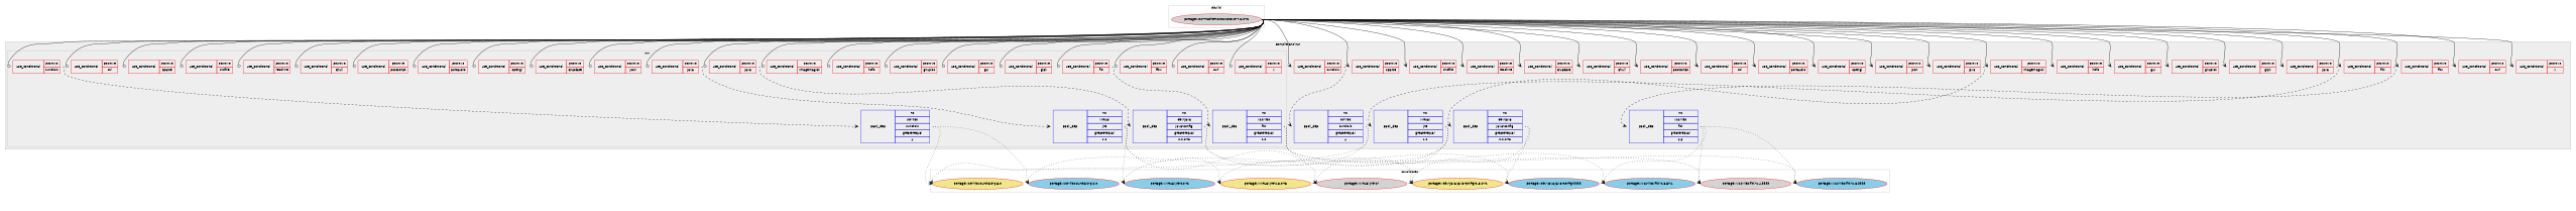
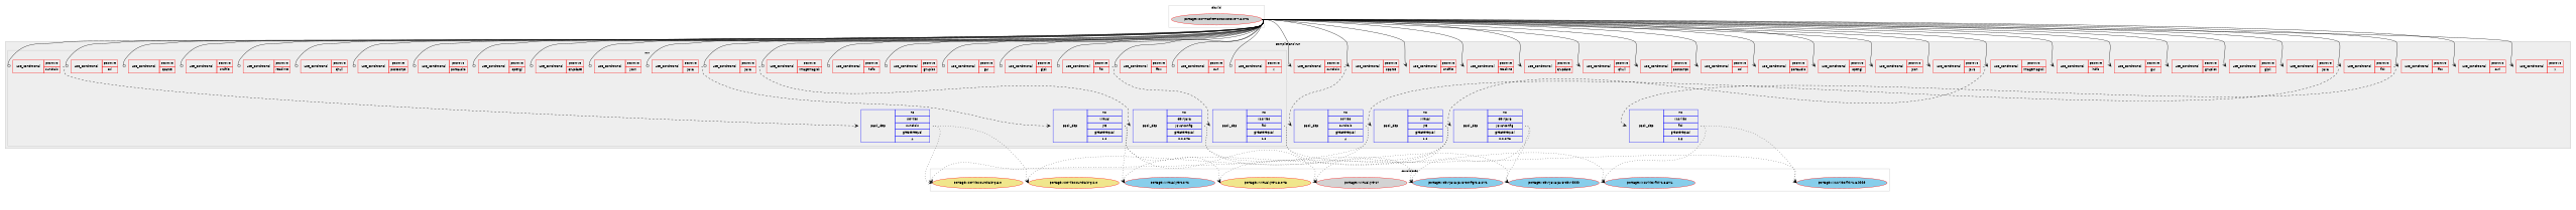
  digraph {
    compound=true
    concentrate=true
    fontname=Helvetica
    fontsize=10
    newrank=true
    rankdir=TB
    ranksep=1.5
    node [color=red fontname=Helvetica fontsize=10 shape=none]
    edge [arrowhead=vee headport=w style=solid tailport=e weight=20]
    n1 [fillcolor=lightgrey label="portage://sci-mathematics/octave-7.3.0-r2" style=filled width=4 shape=""]
    n2 [label=<<TABLE BORDER="0" CELLBORDER="1" CELLSPACING="0" CELLPADDING="4"><TR><TD ROWSPAN="3" CELLPADDING="10">use_conditional</TD></TR><TR><TD>positive</TD></TR><TR><TD>X</TD></TR></TABLE>>]
    n3 [label=<<TABLE BORDER="0" CELLBORDER="1" CELLSPACING="0" CELLPADDING="4"><TR><TD ROWSPAN="3" CELLPADDING="10">use_conditional</TD></TR><TR><TD>positive</TD></TR><TR><TD>curl</TD></TR></TABLE>>]
    n4 [label=<<TABLE BORDER="0" CELLBORDER="1" CELLSPACING="0" CELLPADDING="4"><TR><TD ROWSPAN="3" CELLPADDING="10">use_conditional</TD></TR><TR><TD>positive</TD></TR><TR><TD>fftw</TD></TR></TABLE>>]
    n5 [color=blue label=<<TABLE BORDER="0" CELLBORDER="1" CELLSPACING="0" CELLPADDING="4" WIDTH="220"><TR><TD ROWSPAN="6" CELLPADDING="30">pack_dep</TD></TR><TR><TD WIDTH="110">no</TD></TR><TR><TD>x11-libs</TD></TR><TR><TD>fltk</TD></TR><TR><TD>greaterequal</TD></TR><TR><TD>1.3</TD></TR></TABLE>>]
    n6 [label=<<TABLE BORDER="0" CELLBORDER="1" CELLSPACING="0" CELLPADDING="4"><TR><TD ROWSPAN="3" CELLPADDING="10">use_conditional</TD></TR><TR><TD>positive</TD></TR><TR><TD>fltk</TD></TR></TABLE>>]
    n7 [color=blue label=<<TABLE BORDER="0" CELLBORDER="1" CELLSPACING="0" CELLPADDING="4" WIDTH="220"><TR><TD ROWSPAN="6" CELLPADDING="30">pack_dep</TD></TR><TR><TD WIDTH="110">no</TD></TR><TR><TD>virtual</TD></TR><TR><TD>jre</TD></TR><TR><TD>greaterequal</TD></TR><TR><TD>1.8</TD></TR></TABLE>>]
    n8 [label=<<TABLE BORDER="0" CELLBORDER="1" CELLSPACING="0" CELLPADDING="4"><TR><TD ROWSPAN="3" CELLPADDING="10">use_conditional</TD></TR><TR><TD>positive</TD></TR><TR><TD>java</TD></TR></TABLE>>]
    n9 [label=<<TABLE BORDER="0" CELLBORDER="1" CELLSPACING="0" CELLPADDING="4"><TR><TD ROWSPAN="3" CELLPADDING="10">use_conditional</TD></TR><TR><TD>positive</TD></TR><TR><TD>glpk</TD></TR></TABLE>>]
    n10 [label=<<TABLE BORDER="0" CELLBORDER="1" CELLSPACING="0" CELLPADDING="4"><TR><TD ROWSPAN="3" CELLPADDING="10">use_conditional</TD></TR><TR><TD>positive</TD></TR><TR><TD>gnuplot</TD></TR></TABLE>>]
    n11 [label=<<TABLE BORDER="0" CELLBORDER="1" CELLSPACING="0" CELLPADDING="4"><TR><TD ROWSPAN="3" CELLPADDING="10">use_conditional</TD></TR><TR><TD>positive</TD></TR><TR><TD>gui</TD></TR></TABLE>>]
    n12 [label=<<TABLE BORDER="0" CELLBORDER="1" CELLSPACING="0" CELLPADDING="4"><TR><TD ROWSPAN="3" CELLPADDING="10">use_conditional</TD></TR><TR><TD>positive</TD></TR><TR><TD>hdf5</TD></TR></TABLE>>]
    n13 [label=<<TABLE BORDER="0" CELLBORDER="1" CELLSPACING="0" CELLPADDING="4"><TR><TD ROWSPAN="3" CELLPADDING="10">use_conditional</TD></TR><TR><TD>positive</TD></TR><TR><TD>imagemagick</TD></TR></TABLE>>]
    n14 [color=blue label=<<TABLE BORDER="0" CELLBORDER="1" CELLSPACING="0" CELLPADDING="4" WIDTH="220"><TR><TD ROWSPAN="6" CELLPADDING="30">pack_dep</TD></TR><TR><TD WIDTH="110">no</TD></TR><TR><TD>dev-java</TD></TR><TR><TD>java-config</TD></TR><TR><TD>greaterequal</TD></TR><TR><TD>2.2.0-r3</TD></TR></TABLE>>]
    n15 [label=<<TABLE BORDER="0" CELLBORDER="1" CELLSPACING="0" CELLPADDING="4"><TR><TD ROWSPAN="3" CELLPADDING="10">use_conditional</TD></TR><TR><TD>positive</TD></TR><TR><TD>java</TD></TR></TABLE>>]
    n16 [label=<<TABLE BORDER="0" CELLBORDER="1" CELLSPACING="0" CELLPADDING="4"><TR><TD ROWSPAN="3" CELLPADDING="10">use_conditional</TD></TR><TR><TD>positive</TD></TR><TR><TD>json</TD></TR></TABLE>>]
    n17 [label=<<TABLE BORDER="0" CELLBORDER="1" CELLSPACING="0" CELLPADDING="4"><TR><TD ROWSPAN="3" CELLPADDING="10">use_conditional</TD></TR><TR><TD>positive</TD></TR><TR><TD>opengl</TD></TR></TABLE>>]
    n18 [label=<<TABLE BORDER="0" CELLBORDER="1" CELLSPACING="0" CELLPADDING="4"><TR><TD ROWSPAN="3" CELLPADDING="10">use_conditional</TD></TR><TR><TD>positive</TD></TR><TR><TD>portaudio</TD></TR></TABLE>>]
    n19 [label=<<TABLE BORDER="0" CELLBORDER="1" CELLSPACING="0" CELLPADDING="4"><TR><TD ROWSPAN="3" CELLPADDING="10">use_conditional</TD></TR><TR><TD>positive</TD></TR><TR><TD>ssl</TD></TR></TABLE>>]
    n20 [label=<<TABLE BORDER="0" CELLBORDER="1" CELLSPACING="0" CELLPADDING="4"><TR><TD ROWSPAN="3" CELLPADDING="10">use_conditional</TD></TR><TR><TD>positive</TD></TR><TR><TD>postscript</TD></TR></TABLE>>]
    n21 [label=<<TABLE BORDER="0" CELLBORDER="1" CELLSPACING="0" CELLPADDING="4"><TR><TD ROWSPAN="3" CELLPADDING="10">use_conditional</TD></TR><TR><TD>positive</TD></TR><TR><TD>qhull</TD></TR></TABLE>>]
    n22 [label=<<TABLE BORDER="0" CELLBORDER="1" CELLSPACING="0" CELLPADDING="4"><TR><TD ROWSPAN="3" CELLPADDING="10">use_conditional</TD></TR><TR><TD>positive</TD></TR><TR><TD>qrupdate</TD></TR></TABLE>>]
    n23 [label=<<TABLE BORDER="0" CELLBORDER="1" CELLSPACING="0" CELLPADDING="4"><TR><TD ROWSPAN="3" CELLPADDING="10">use_conditional</TD></TR><TR><TD>positive</TD></TR><TR><TD>readline</TD></TR></TABLE>>]
    n24 [label=<<TABLE BORDER="0" CELLBORDER="1" CELLSPACING="0" CELLPADDING="4"><TR><TD ROWSPAN="3" CELLPADDING="10">use_conditional</TD></TR><TR><TD>positive</TD></TR><TR><TD>sndfile</TD></TR></TABLE>>]
    n25 [label=<<TABLE BORDER="0" CELLBORDER="1" CELLSPACING="0" CELLPADDING="4"><TR><TD ROWSPAN="3" CELLPADDING="10">use_conditional</TD></TR><TR><TD>positive</TD></TR><TR><TD>sparse</TD></TR></TABLE>>]
    n26 [color=blue label=<<TABLE BORDER="0" CELLBORDER="1" CELLSPACING="0" CELLPADDING="4" WIDTH="220"><TR><TD ROWSPAN="6" CELLPADDING="30">pack_dep</TD></TR><TR><TD WIDTH="110">no</TD></TR><TR><TD>sci-libs</TD></TR><TR><TD>sundials</TD></TR><TR><TD>greaterequal</TD></TR><TR><TD>4</TD></TR></TABLE>>]
    n27 [label=<<TABLE BORDER="0" CELLBORDER="1" CELLSPACING="0" CELLPADDING="4"><TR><TD ROWSPAN="3" CELLPADDING="10">use_conditional</TD></TR><TR><TD>positive</TD></TR><TR><TD>sundials</TD></TR></TABLE>>]
    n28 [label=<<TABLE BORDER="0" CELLBORDER="1" CELLSPACING="0" CELLPADDING="4"><TR><TD ROWSPAN="3" CELLPADDING="10">use_conditional</TD></TR><TR><TD>positive</TD></TR><TR><TD>X</TD></TR></TABLE>>]
    n29 [label=<<TABLE BORDER="0" CELLBORDER="1" CELLSPACING="0" CELLPADDING="4"><TR><TD ROWSPAN="3" CELLPADDING="10">use_conditional</TD></TR><TR><TD>positive</TD></TR><TR><TD>curl</TD></TR></TABLE>>]
    n30 [label=<<TABLE BORDER="0" CELLBORDER="1" CELLSPACING="0" CELLPADDING="4"><TR><TD ROWSPAN="3" CELLPADDING="10">use_conditional</TD></TR><TR><TD>positive</TD></TR><TR><TD>fftw</TD></TR></TABLE>>]
    n31 [color=blue label=<<TABLE BORDER="0" CELLBORDER="1" CELLSPACING="0" CELLPADDING="4" WIDTH="220"><TR><TD ROWSPAN="6" CELLPADDING="30">pack_dep</TD></TR><TR><TD WIDTH="110">no</TD></TR><TR><TD>x11-libs</TD></TR><TR><TD>fltk</TD></TR><TR><TD>greaterequal</TD></TR><TR><TD>1.3</TD></TR></TABLE>>]
    n32 [label=<<TABLE BORDER="0" CELLBORDER="1" CELLSPACING="0" CELLPADDING="4"><TR><TD ROWSPAN="3" CELLPADDING="10">use_conditional</TD></TR><TR><TD>positive</TD></TR><TR><TD>fltk</TD></TR></TABLE>>]
    n33 [label=<<TABLE BORDER="0" CELLBORDER="1" CELLSPACING="0" CELLPADDING="4"><TR><TD ROWSPAN="3" CELLPADDING="10">use_conditional</TD></TR><TR><TD>positive</TD></TR><TR><TD>glpk</TD></TR></TABLE>>]
    n34 [label=<<TABLE BORDER="0" CELLBORDER="1" CELLSPACING="0" CELLPADDING="4"><TR><TD ROWSPAN="3" CELLPADDING="10">use_conditional</TD></TR><TR><TD>positive</TD></TR><TR><TD>gui</TD></TR></TABLE>>]
    n35 [label=<<TABLE BORDER="0" CELLBORDER="1" CELLSPACING="0" CELLPADDING="4"><TR><TD ROWSPAN="3" CELLPADDING="10">use_conditional</TD></TR><TR><TD>positive</TD></TR><TR><TD>gnuplot</TD></TR></TABLE>>]
    n36 [label=<<TABLE BORDER="0" CELLBORDER="1" CELLSPACING="0" CELLPADDING="4"><TR><TD ROWSPAN="3" CELLPADDING="10">use_conditional</TD></TR><TR><TD>positive</TD></TR><TR><TD>hdf5</TD></TR></TABLE>>]
    n37 [label=<<TABLE BORDER="0" CELLBORDER="1" CELLSPACING="0" CELLPADDING="4"><TR><TD ROWSPAN="3" CELLPADDING="10">use_conditional</TD></TR><TR><TD>positive</TD></TR><TR><TD>imagemagick</TD></TR></TABLE>>]
    n38 [color=blue label=<<TABLE BORDER="0" CELLBORDER="1" CELLSPACING="0" CELLPADDING="4" WIDTH="220"><TR><TD ROWSPAN="6" CELLPADDING="30">pack_dep</TD></TR><TR><TD WIDTH="110">no</TD></TR><TR><TD>dev-java</TD></TR><TR><TD>java-config</TD></TR><TR><TD>greaterequal</TD></TR><TR><TD>2.2.0-r3</TD></TR></TABLE>>]
    n39 [label=<<TABLE BORDER="0" CELLBORDER="1" CELLSPACING="0" CELLPADDING="4"><TR><TD ROWSPAN="3" CELLPADDING="10">use_conditional</TD></TR><TR><TD>positive</TD></TR><TR><TD>java</TD></TR></TABLE>>]
    n40 [color=blue label=<<TABLE BORDER="0" CELLBORDER="1" CELLSPACING="0" CELLPADDING="4" WIDTH="220"><TR><TD ROWSPAN="6" CELLPADDING="30">pack_dep</TD></TR><TR><TD WIDTH="110">no</TD></TR><TR><TD>virtual</TD></TR><TR><TD>jre</TD></TR><TR><TD>greaterequal</TD></TR><TR><TD>1.8</TD></TR></TABLE>>]
    n41 [label=<<TABLE BORDER="0" CELLBORDER="1" CELLSPACING="0" CELLPADDING="4"><TR><TD ROWSPAN="3" CELLPADDING="10">use_conditional</TD></TR><TR><TD>positive</TD></TR><TR><TD>java</TD></TR></TABLE>>]
    n42 [label=<<TABLE BORDER="0" CELLBORDER="1" CELLSPACING="0" CELLPADDING="4"><TR><TD ROWSPAN="3" CELLPADDING="10">use_conditional</TD></TR><TR><TD>positive</TD></TR><TR><TD>json</TD></TR></TABLE>>]
    n43 [label=<<TABLE BORDER="0" CELLBORDER="1" CELLSPACING="0" CELLPADDING="4"><TR><TD ROWSPAN="3" CELLPADDING="10">use_conditional</TD></TR><TR><TD>positive</TD></TR><TR><TD>qrupdate</TD></TR></TABLE>>]
    n44 [label=<<TABLE BORDER="0" CELLBORDER="1" CELLSPACING="0" CELLPADDING="4"><TR><TD ROWSPAN="3" CELLPADDING="10">use_conditional</TD></TR><TR><TD>positive</TD></TR><TR><TD>opengl</TD></TR></TABLE>>]
    n45 [label=<<TABLE BORDER="0" CELLBORDER="1" CELLSPACING="0" CELLPADDING="4"><TR><TD ROWSPAN="3" CELLPADDING="10">use_conditional</TD></TR><TR><TD>positive</TD></TR><TR><TD>portaudio</TD></TR></TABLE>>]
    n46 [label=<<TABLE BORDER="0" CELLBORDER="1" CELLSPACING="0" CELLPADDING="4"><TR><TD ROWSPAN="3" CELLPADDING="10">use_conditional</TD></TR><TR><TD>positive</TD></TR><TR><TD>postscript</TD></TR></TABLE>>]
    n47 [label=<<TABLE BORDER="0" CELLBORDER="1" CELLSPACING="0" CELLPADDING="4"><TR><TD ROWSPAN="3" CELLPADDING="10">use_conditional</TD></TR><TR><TD>positive</TD></TR><TR><TD>qhull</TD></TR></TABLE>>]
    n48 [label=<<TABLE BORDER="0" CELLBORDER="1" CELLSPACING="0" CELLPADDING="4"><TR><TD ROWSPAN="3" CELLPADDING="10">use_conditional</TD></TR><TR><TD>positive</TD></TR><TR><TD>readline</TD></TR></TABLE>>]
    n49 [label=<<TABLE BORDER="0" CELLBORDER="1" CELLSPACING="0" CELLPADDING="4"><TR><TD ROWSPAN="3" CELLPADDING="10">use_conditional</TD></TR><TR><TD>positive</TD></TR><TR><TD>sndfile</TD></TR></TABLE>>]
    n50 [label=<<TABLE BORDER="0" CELLBORDER="1" CELLSPACING="0" CELLPADDING="4"><TR><TD ROWSPAN="3" CELLPADDING="10">use_conditional</TD></TR><TR><TD>positive</TD></TR><TR><TD>sparse</TD></TR></TABLE>>]
    n51 [label=<<TABLE BORDER="0" CELLBORDER="1" CELLSPACING="0" CELLPADDING="4"><TR><TD ROWSPAN="3" CELLPADDING="10">use_conditional</TD></TR><TR><TD>positive</TD></TR><TR><TD>ssl</TD></TR></TABLE>>]
    n52 [color=blue label=<<TABLE BORDER="0" CELLBORDER="1" CELLSPACING="0" CELLPADDING="4" WIDTH="220"><TR><TD ROWSPAN="6" CELLPADDING="30">pack_dep</TD></TR><TR><TD WIDTH="110">no</TD></TR><TR><TD>sci-libs</TD></TR><TR><TD>sundials</TD></TR><TR><TD>greaterequal</TD></TR><TR><TD>4</TD></TR></TABLE>>]
    n53 [label=<<TABLE BORDER="0" CELLBORDER="1" CELLSPACING="0" CELLPADDING="4"><TR><TD ROWSPAN="3" CELLPADDING="10">use_conditional</TD></TR><TR><TD>positive</TD></TR><TR><TD>sundials</TD></TR></TABLE>>]
    n54 [fillcolor=skyblue label="portage://x11-libs/fltk-1.3.5-r4" style=filled width=4 shape=""]
    n55 [fillcolor=skyblue label="portage://x11-libs/fltk-1.3.9999" style=filled width=4 shape=""]
-   n56 [fillcolor=lightgrey label="portage://x11-libs/fltk-1.4.9999" style=filled width=4 shape=""]
-   n57 [fillcolor=khaki label="portage://dev-java/java-config-2.3.1-r1" style=filled width=4 shape=""]
-   n58 [fillcolor=skyblue label="portage://dev-java/java-config-9999" style=filled width=4 shape=""]
+   n57 [fillcolor=skyblue label="portage://dev-java/java-config-2.3.1-r1" style=filled width=4 shape=""]
+   n58 [fillcolor=skyblue label="portage://dev-java/java-dev-9999" style=filled width=4 shape=""]
    n59 [fillcolor=khaki label="portage://virtual/jre-1.3.0-r3" style=filled width=4 shape=""]
    n60 [fillcolor=skyblue label="portage://virtual/jre-11-r2" style=filled width=4 shape=""]
    n61 [fillcolor=lightgrey label="portage://virtual/jre-17" style=filled width=4 shape=""]
-   n62 [fillcolor=skyblue label="portage://sci-libs/sundials-6.2.0" style=filled width=4 shape=""]
+   n62 [fillcolor=khaki label="portage://sci-libs/sundials-6.2.0" style=filled width=4 shape=""]
    n63 [fillcolor=khaki label="portage://sci-libs/sundials-6.5.0" style=filled width=4 shape=""]
    subgraph cluster_1 {
      color=gray
      label=<<i>ebuild</i>>
      n1
    }
    subgraph cluster_2 {
      color=gray
      label=<<i>dependencies</i>>
      subgraph cluster_3 {
        color=gray
        fillcolor="#eeeeee"
        label=<<i>compile</i>>
        style=filled
        subgraph sub_4 {
          color=gray
          fillcolor="#eeeeee"
          label=<<i>compile</i>>
          style=filled
          n2
        }
        subgraph sub_5 {
          color=gray
          fillcolor="#eeeeee"
          label=<<i>compile</i>>
          style=filled
          n3
        }
        subgraph sub_6 {
          color=gray
          fillcolor="#eeeeee"
          label=<<i>compile</i>>
          style=filled
          n4
        }
        subgraph sub_7 {
          color=gray
          fillcolor="#eeeeee"
          label=<<i>compile</i>>
          style=filled
          n6
          subgraph sub_8 {
            color=gray
            fillcolor="#eeeeee"
            label=<<i>compile</i>>
            style=filled
            n5
          }
        }
        subgraph sub_9 {
          color=gray
          fillcolor="#eeeeee"
          label=<<i>compile</i>>
          style=filled
          n8
          subgraph sub_10 {
            color=gray
            fillcolor="#eeeeee"
            label=<<i>compile</i>>
            style=filled
            n7
          }
        }
        subgraph sub_11 {
          color=gray
          fillcolor="#eeeeee"
          label=<<i>compile</i>>
          style=filled
          n9
        }
        subgraph sub_12 {
          color=gray
          fillcolor="#eeeeee"
          label=<<i>compile</i>>
          style=filled
          n10
        }
        subgraph sub_13 {
          color=gray
          fillcolor="#eeeeee"
          label=<<i>compile</i>>
          style=filled
          n11
        }
        subgraph sub_14 {
          color=gray
          fillcolor="#eeeeee"
          label=<<i>compile</i>>
          style=filled
          n12
        }
        subgraph sub_15 {
          color=gray
          fillcolor="#eeeeee"
          label=<<i>compile</i>>
          style=filled
          n13
        }
        subgraph sub_16 {
          color=gray
          fillcolor="#eeeeee"
          label=<<i>compile</i>>
          style=filled
          n15
          subgraph sub_17 {
            color=gray
            fillcolor="#eeeeee"
            label=<<i>compile</i>>
            style=filled
            n14
          }
        }
        subgraph sub_18 {
          color=gray
          fillcolor="#eeeeee"
          label=<<i>compile</i>>
          style=filled
          n16
        }
        subgraph sub_19 {
          color=gray
          fillcolor="#eeeeee"
          label=<<i>compile</i>>
          style=filled
          n17
        }
        subgraph sub_20 {
          color=gray
          fillcolor="#eeeeee"
          label=<<i>compile</i>>
          style=filled
          n18
        }
        subgraph sub_21 {
          color=gray
          fillcolor="#eeeeee"
          label=<<i>compile</i>>
          style=filled
          n19
        }
        subgraph sub_22 {
          color=gray
          fillcolor="#eeeeee"
          label=<<i>compile</i>>
          style=filled
          n20
        }
        subgraph sub_23 {
          color=gray
          fillcolor="#eeeeee"
          label=<<i>compile</i>>
          style=filled
          n21
        }
        subgraph sub_24 {
          color=gray
          fillcolor="#eeeeee"
          label=<<i>compile</i>>
          style=filled
          n22
        }
        subgraph sub_25 {
          color=gray
          fillcolor="#eeeeee"
          label=<<i>compile</i>>
          style=filled
          n23
        }
        subgraph sub_26 {
          color=gray
          fillcolor="#eeeeee"
          label=<<i>compile</i>>
          style=filled
          n24
        }
        subgraph sub_27 {
          color=gray
          fillcolor="#eeeeee"
          label=<<i>compile</i>>
          style=filled
          n25
        }
        subgraph sub_28 {
          color=gray
          fillcolor="#eeeeee"
          label=<<i>compile</i>>
          style=filled
          n27
          subgraph sub_29 {
            color=gray
            fillcolor="#eeeeee"
            label=<<i>compile</i>>
            style=filled
            n26
          }
        }
      }
      subgraph cluster_30 {
        color=gray
        fillcolor="#eeeeee"
        label=<<i>compile and run</i>>
        style=filled
      }
      subgraph cluster_31 {
        color=gray
        fillcolor="#eeeeee"
        label=<<i>run</i>>
        style=filled
        subgraph sub_32 {
          color=gray
          fillcolor="#eeeeee"
          label=<<i>run</i>>
          style=filled
          n28
        }
        subgraph sub_33 {
          color=gray
          fillcolor="#eeeeee"
          label=<<i>run</i>>
          style=filled
          n29
        }
        subgraph sub_34 {
          color=gray
          fillcolor="#eeeeee"
          label=<<i>run</i>>
          style=filled
          n30
        }
        subgraph sub_35 {
          color=gray
          fillcolor="#eeeeee"
          label=<<i>run</i>>
          style=filled
          n32
          subgraph sub_36 {
            color=gray
            fillcolor="#eeeeee"
            label=<<i>run</i>>
            style=filled
            n31
          }
        }
        subgraph sub_37 {
          color=gray
          fillcolor="#eeeeee"
          label=<<i>run</i>>
          style=filled
          n33
        }
        subgraph sub_38 {
          color=gray
          fillcolor="#eeeeee"
          label=<<i>run</i>>
          style=filled
          n34
        }
        subgraph sub_39 {
          color=gray
          fillcolor="#eeeeee"
          label=<<i>run</i>>
          style=filled
          n35
        }
        subgraph sub_40 {
          color=gray
          fillcolor="#eeeeee"
          label=<<i>run</i>>
          style=filled
          n36
        }
        subgraph sub_41 {
          color=gray
          fillcolor="#eeeeee"
          label=<<i>run</i>>
          style=filled
          n37
        }
        subgraph sub_42 {
          color=gray
          fillcolor="#eeeeee"
          label=<<i>run</i>>
          style=filled
          n39
          subgraph sub_43 {
            color=gray
            fillcolor="#eeeeee"
            label=<<i>run</i>>
            style=filled
            n38
          }
        }
        subgraph sub_44 {
          color=gray
          fillcolor="#eeeeee"
          label=<<i>run</i>>
          style=filled
          n41
          subgraph sub_45 {
            color=gray
            fillcolor="#eeeeee"
            label=<<i>run</i>>
            style=filled
            n40
          }
        }
        subgraph sub_46 {
          color=gray
          fillcolor="#eeeeee"
          label=<<i>run</i>>
          style=filled
          n42
        }
        subgraph sub_47 {
          color=gray
          fillcolor="#eeeeee"
          label=<<i>run</i>>
          style=filled
          n43
        }
        subgraph sub_48 {
          color=gray
          fillcolor="#eeeeee"
          label=<<i>run</i>>
          style=filled
          n44
        }
        subgraph sub_49 {
          color=gray
          fillcolor="#eeeeee"
          label=<<i>run</i>>
          style=filled
          n45
        }
        subgraph sub_50 {
          color=gray
          fillcolor="#eeeeee"
          label=<<i>run</i>>
          style=filled
          n46
        }
        subgraph sub_51 {
          color=gray
          fillcolor="#eeeeee"
          label=<<i>run</i>>
          style=filled
          n47
        }
        subgraph sub_52 {
          color=gray
          fillcolor="#eeeeee"
          label=<<i>run</i>>
          style=filled
          n48
        }
        subgraph sub_53 {
          color=gray
          fillcolor="#eeeeee"
          label=<<i>run</i>>
          style=filled
          n49
        }
        subgraph sub_54 {
          color=gray
          fillcolor="#eeeeee"
          label=<<i>run</i>>
          style=filled
          n50
        }
        subgraph sub_55 {
          color=gray
          fillcolor="#eeeeee"
          label=<<i>run</i>>
          style=filled
          n51
        }
        subgraph sub_56 {
          color=gray
          fillcolor="#eeeeee"
          label=<<i>run</i>>
          style=filled
          n53
          subgraph sub_57 {
            color=gray
            fillcolor="#eeeeee"
            label=<<i>run</i>>
            style=filled
            n52
          }
        }
      }
    }
    subgraph cluster_58 {
      color=gray
      label=<<i>candidates</i>>
      rank=same
      subgraph sub_59 {
        color=black
        label=<<i>candidates</i>>
        nodesep=1
        rank=same
        n54
        n55
-       n56
      }
      subgraph sub_60 {
        color=black
        label=<<i>candidates</i>>
        nodesep=1
        rank=same
        n57
        n58
      }
      subgraph sub_61 {
        color=black
        label=<<i>candidates</i>>
        nodesep=1
        rank=same
        n59
        n60
        n61
      }
      subgraph sub_62 {
        color=black
        label=<<i>candidates</i>>
        nodesep=1
        rank=same
        n62
        n63
      }
      subgraph sub_63 {
        color=black
        label=<<i>candidates</i>>
        nodesep=1
        rank=same
        n54
        n55
-       n56
      }
      subgraph sub_64 {
        color=black
        label=<<i>candidates</i>>
        nodesep=1
        rank=same
        n57
        n58
      }
      subgraph sub_65 {
        color=black
        label=<<i>candidates</i>>
        nodesep=1
        rank=same
        n59
        n60
        n61
      }
      subgraph sub_66 {
        color=black
        label=<<i>candidates</i>>
        nodesep=1
        rank=same
        n62
        n63
      }
    }
    n1 -> n2
    n1 -> n3
    n1 -> n4
    n1 -> n6
    n1 -> n8
    n1 -> n9
    n1 -> n10
    n1 -> n11
    n1 -> n12
    n1 -> n13
    n1 -> n15
    n1 -> n16
    n1 -> n17
    n1 -> n18
    n1 -> n19
    n1 -> n20
    n1 -> n21
    n1 -> n22
    n1 -> n23
    n1 -> n24
    n1 -> n25
    n1 -> n27
    n1 -> n28 [arrowhead=odot]
    n1 -> n29 [arrowhead=odot]
    n1 -> n30 [arrowhead=odot]
    n1 -> n32 [arrowhead=odot]
    n1 -> n33 [arrowhead=odot]
    n1 -> n34 [arrowhead=odot]
    n1 -> n35 [arrowhead=odot]
    n1 -> n36 [arrowhead=odot]
    n1 -> n37 [arrowhead=odot]
    n1 -> n39 [arrowhead=odot]
    n1 -> n41 [arrowhead=odot]
    n1 -> n42 [arrowhead=odot]
    n1 -> n43 [arrowhead=odot]
    n1 -> n44 [arrowhead=odot]
    n1 -> n45 [arrowhead=odot]
    n1 -> n46 [arrowhead=odot]
    n1 -> n47 [arrowhead=odot]
    n1 -> n48 [arrowhead=odot]
    n1 -> n49 [arrowhead=odot]
    n1 -> n50 [arrowhead=odot]
    n1 -> n51 [arrowhead=odot]
    n1 -> n53 [arrowhead=odot]
    n5 -> n54 [style=dotted weight=100]
    n5 -> n55 [style=dotted weight=100]
-   n5 -> n56 [style=dotted weight=100]
    n6 -> n5 [style=dashed]
    n7 -> n59 [style=dotted weight=100]
    n7 -> n60 [style=dotted weight=100]
    n7 -> n61 [style=dotted weight=100]
    n8 -> n7 [style=dashed]
    n14 -> n57 [style=dotted weight=100]
    n14 -> n58 [style=dotted weight=100]
    n15 -> n14 [style=dashed]
    n26 -> n62 [style=dotted weight=100]
    n26 -> n63 [style=dotted weight=100]
    n27 -> n26 [style=dashed]
    n31 -> n54 [style=dotted weight=100]
    n31 -> n55 [style=dotted weight=100]
-   n31 -> n56 [style=dotted weight=100]
    n32 -> n31 [style=dashed]
    n38 -> n57 [style=dotted weight=100]
    n38 -> n58 [style=dotted weight=100]
    n39 -> n38 [style=dashed]
    n40 -> n59 [style=dotted weight=100]
    n40 -> n60 [style=dotted weight=100]
    n40 -> n61 [style=dotted weight=100]
    n41 -> n40 [style=dashed]
    n52 -> n62 [style=dotted weight=100]
    n52 -> n63 [style=dotted weight=100]
    n53 -> n52 [style=dashed]
  }
